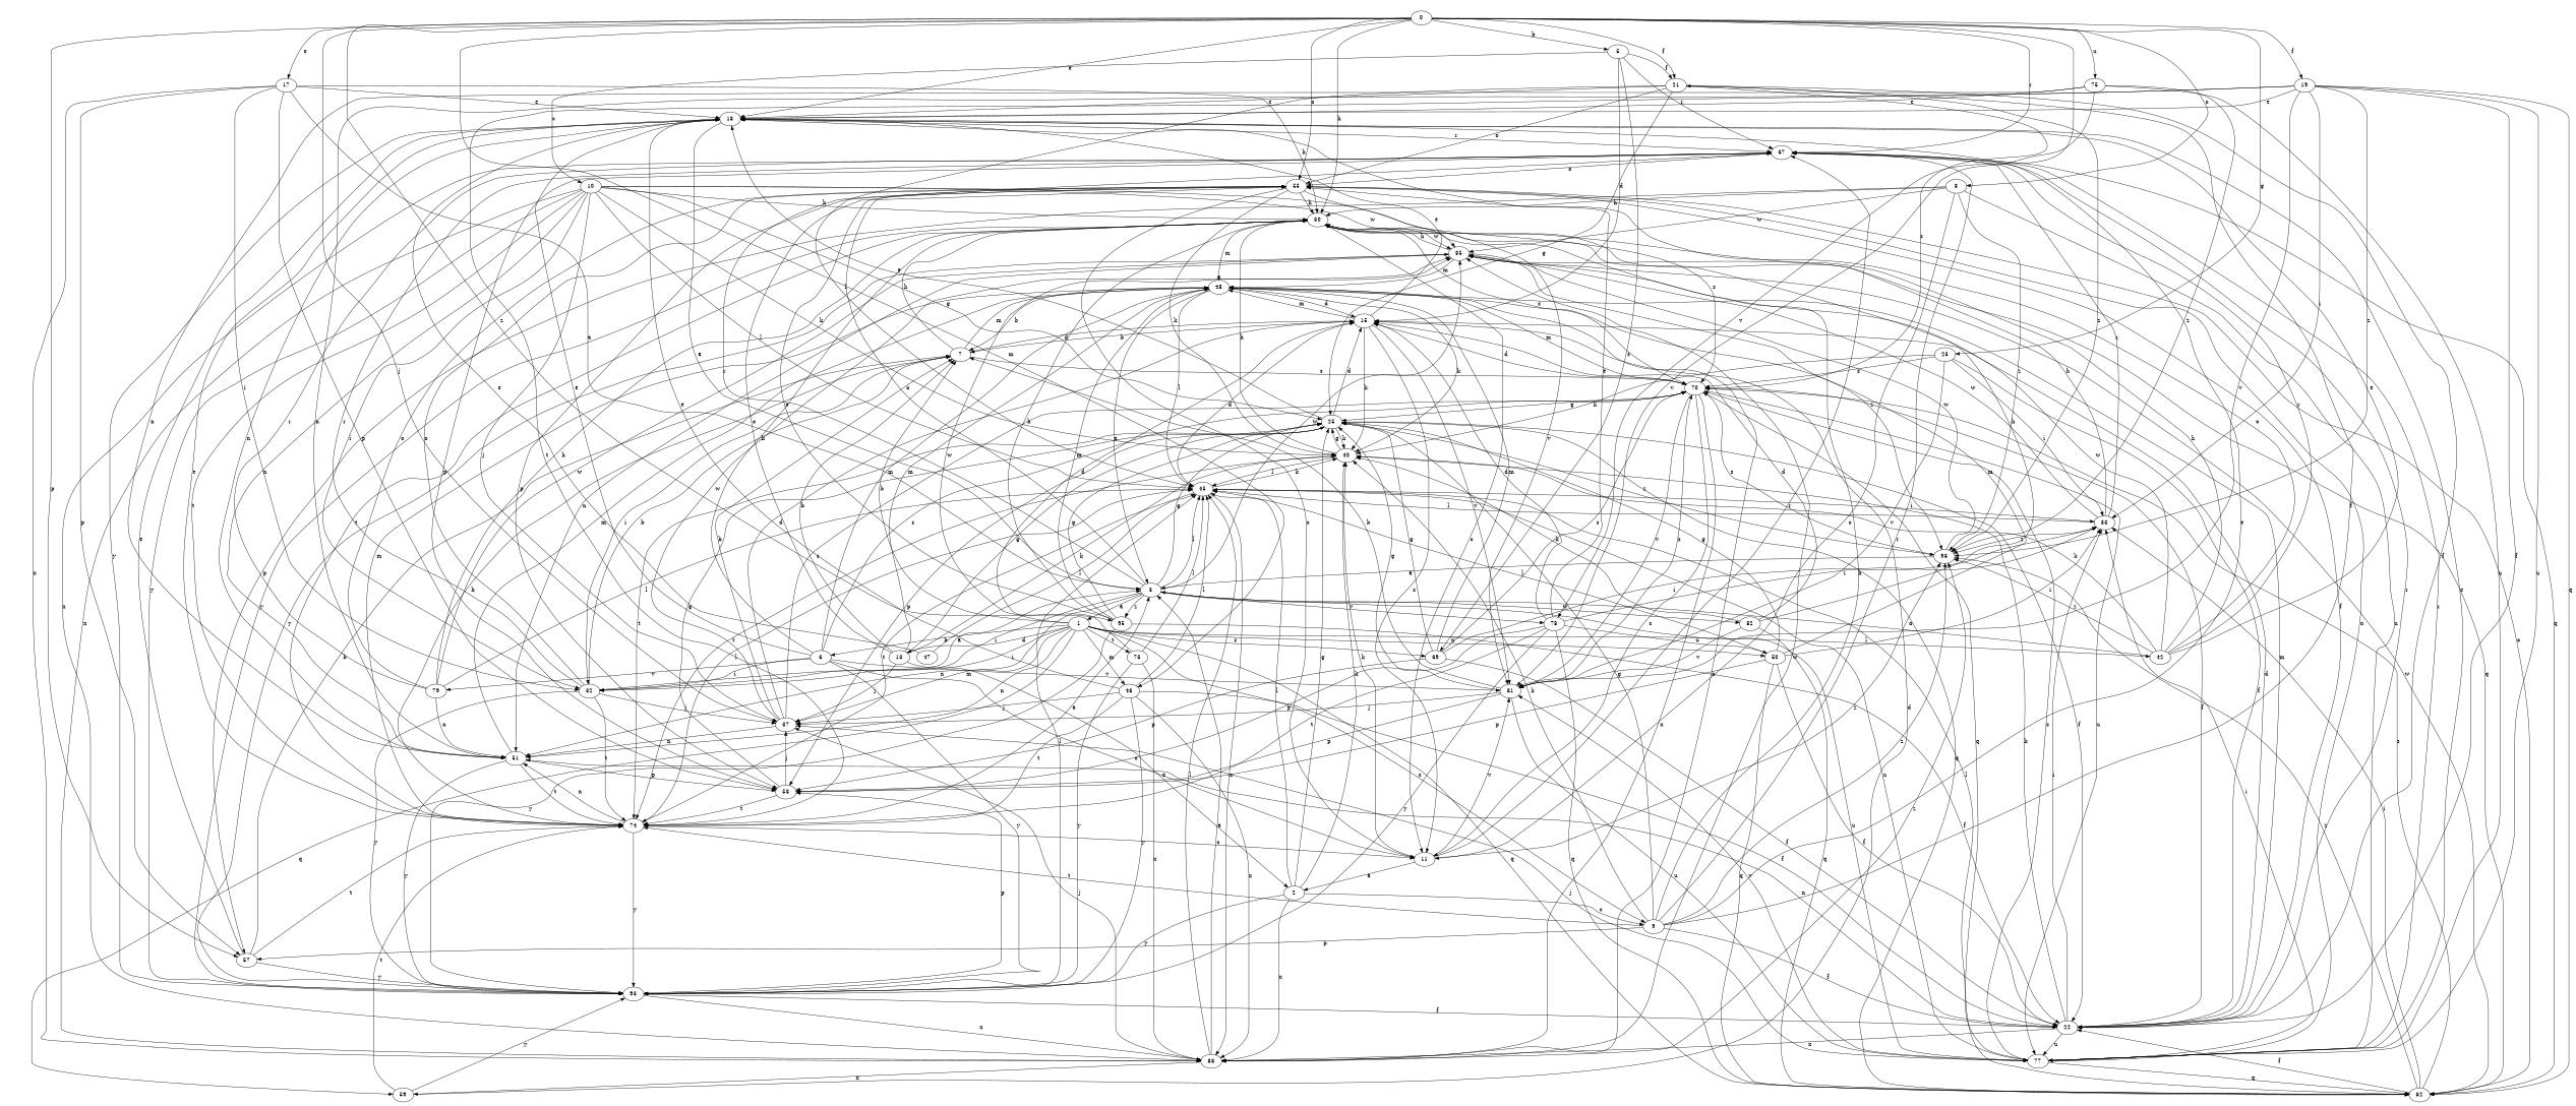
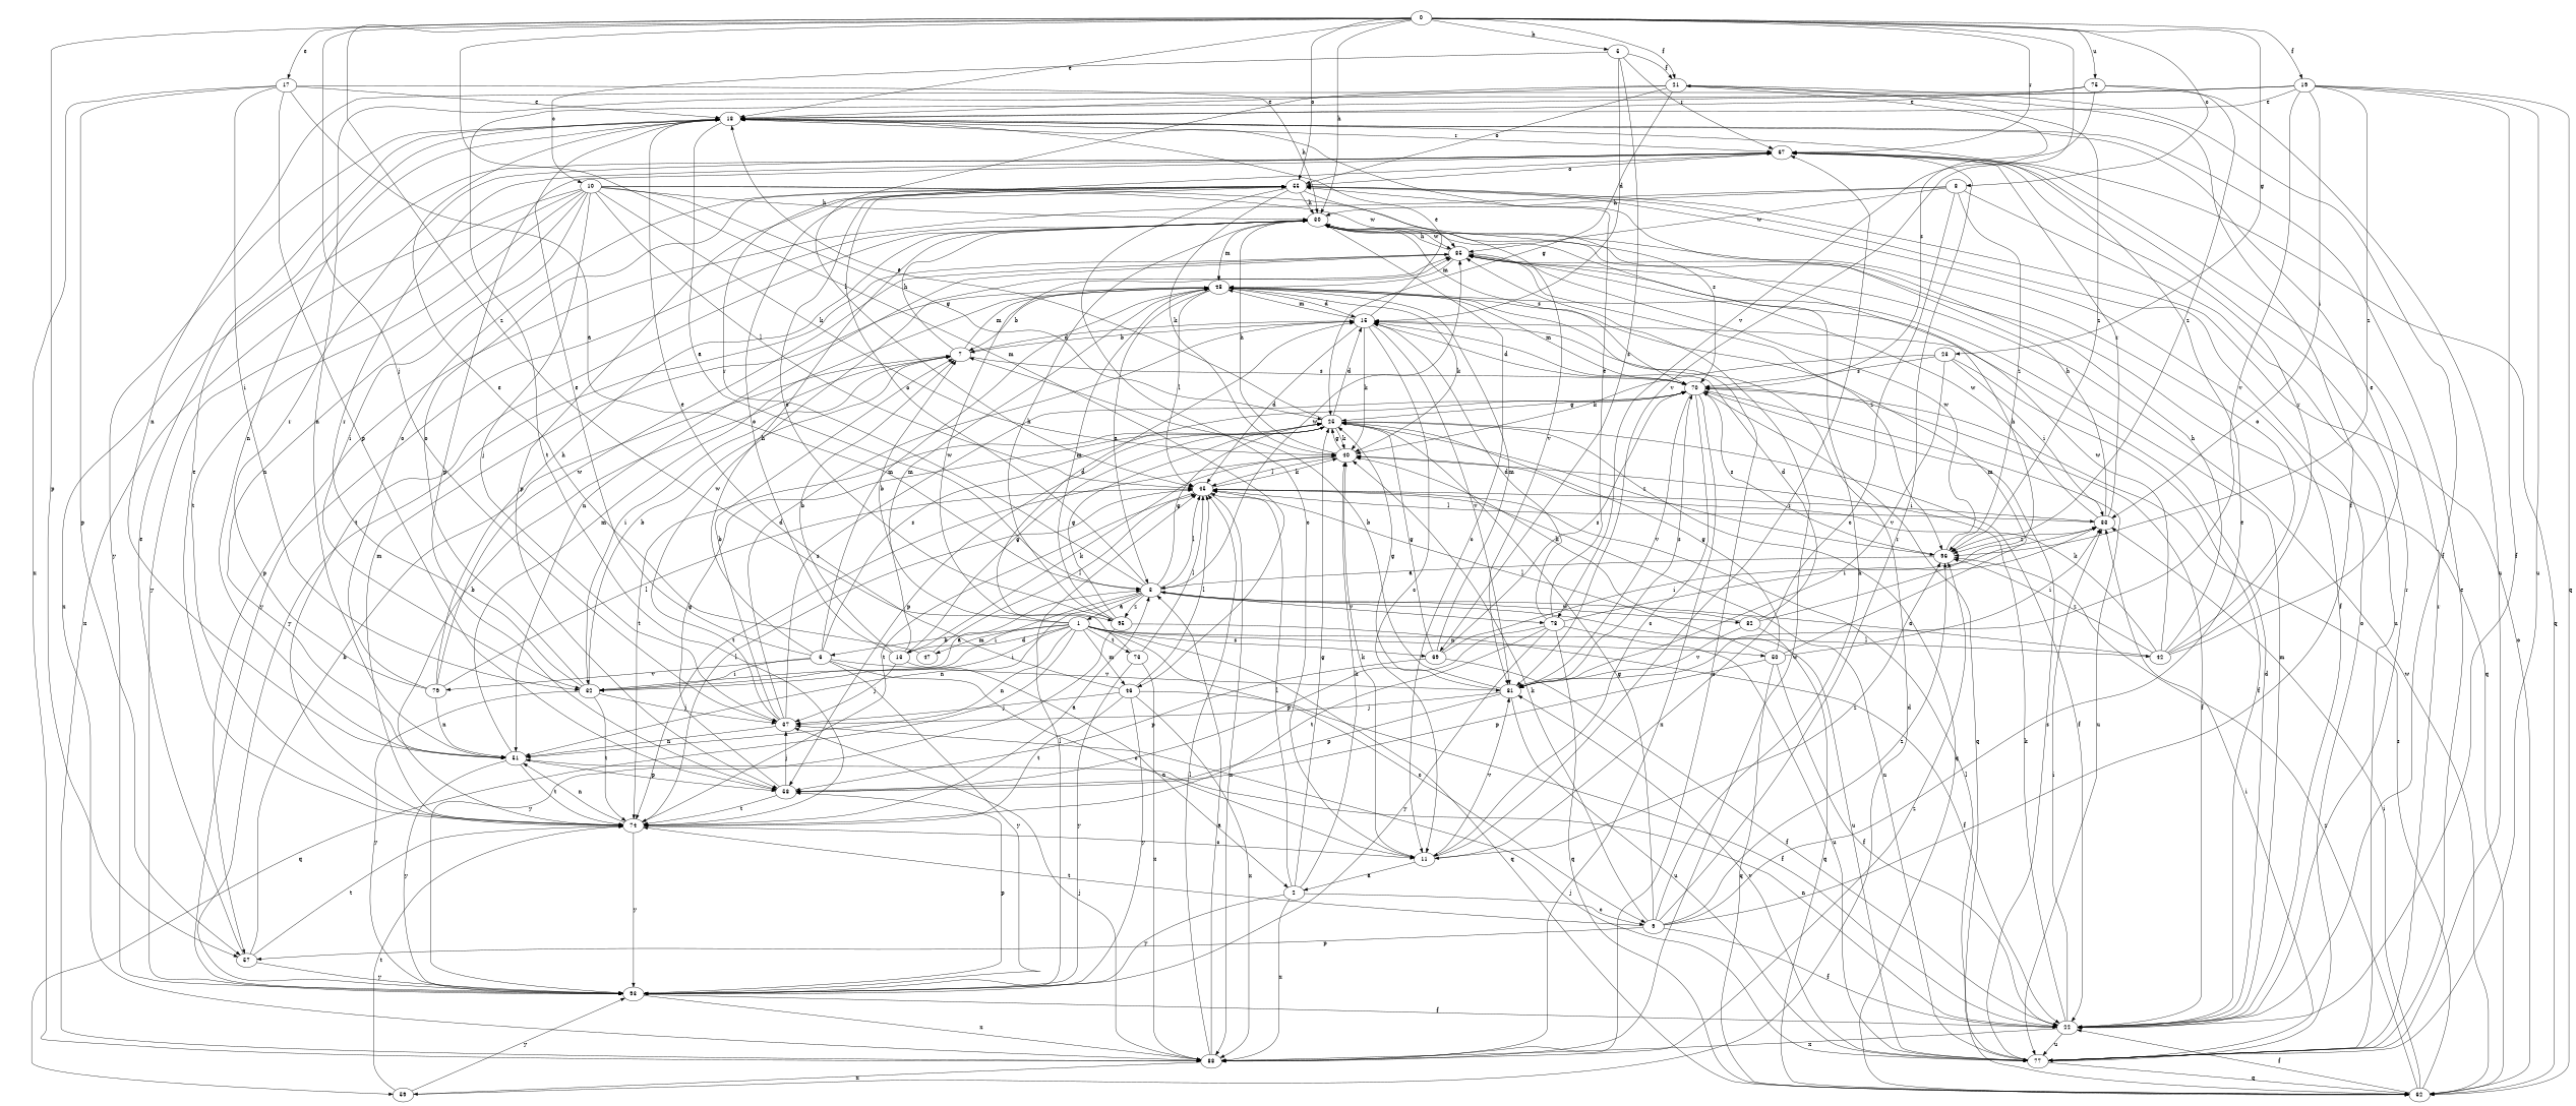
  strict digraph {
    0
    5
    8
    17
    18
    19
    21
    23
    30
    37
    46
    55
    57
    67
    75
    78
    95
    15
    69
    10
    77
    85
    11
    96
    32
    88
    3
    58
    51
    93
    62
    81
    22
    74
    33
    25
    45
    70
    40
    48
    7
    1
    6
    9
    13
    42
    47
    50
    59
    73
    79
    2
    82
    0 -> 5 [label=b]
    0 -> 8 [label=c]
    0 -> 17 [label=e]
    0 -> 18 [label=e]
    0 -> 19 [label=f]
    0 -> 21 [label=f]
    0 -> 23 [label=g]
    0 -> 30 [label=h]
    0 -> 37 [label=j]
    0 -> 46 [label=m]
    0 -> 55 [label=o]
    0 -> 57 [label=p]
    0 -> 67 [label=r]
    0 -> 75 [label=u]
    0 -> 78 [label=v]
    0 -> 95 [label=z]
    5 -> 21 [label=f]
    5 -> 67 [label=r]
    5 -> 15 [label=d]
    5 -> 69 [label=s]
    5 -> 10 [label=c]
    8 -> 30 [label=h]
    8 -> 57 [label=p]
    8 -> 77 [label=u]
    8 -> 85 [label=w]
    8 -> 11 [label=c]
    8 -> 96 [label=z]
    17 -> 18 [label=e]
    17 -> 30 [label=h]
    17 -> 57 [label=p]
    17 -> 32 [label=i]
    17 -> 88 [label=x]
    17 -> 3 [label=a]
    17 -> 58 [label=p]
    18 -> 67 [label=r]
    18 -> 3 [label=a]
    18 -> 51 [label=n]
    18 -> 93 [label=y]
    19 -> 18 [label=e]
    19 -> 77 [label=u]
    19 -> 96 [label=z]
    19 -> 51 [label=n]
    19 -> 62 [label=q]
    19 -> 81 [label=v]
    19 -> 22 [label=f]
    19 -> 74 [label=t]
    19 -> 33 [label=i]
    21 -> 18 [label=e]
    21 -> 55 [label=o]
    21 -> 96 [label=z]
    21 -> 22 [label=f]
    21 -> 25 [label=g]
    21 -> 45 [label=l]
    21 -> 70 [label=s]
    23 -> 81 [label=v]
    23 -> 22 [label=f]
    23 -> 33 [label=i]
    23 -> 70 [label=s]
    23 -> 40 [label=k]
    30 -> 85 [label=w]
    30 -> 11 [label=c]
    30 -> 93 [label=y]
    30 -> 74 [label=t]
    30 -> 70 [label=s]
    30 -> 48 [label=m]
    37 -> 15 [label=d]
    37 -> 85 [label=w]
    37 -> 51 [label=n]
    37 -> 70 [label=s]
    37 -> 7 [label=b]
    46 -> 18 [label=e]
    46 -> 37 [label=j]
    46 -> 88 [label=x]
    46 -> 93 [label=y]
    46 -> 22 [label=f]
    46 -> 74 [label=t]
    46 -> 45 [label=l]
    55 -> 30 [label=h]
    55 -> 11 [label=c]
    55 -> 58 [label=p]
    55 -> 81 [label=v]
    55 -> 22 [label=f]
    55 -> 40 [label=k]
    57 -> 18 [label=e]
    57 -> 93 [label=y]
    57 -> 74 [label=t]
    57 -> 7 [label=b]
    67 -> 55 [label=o]
    67 -> 88 [label=x]
    67 -> 58 [label=p]
    67 -> 62 [label=q]
    75 -> 18 [label=e]
    75 -> 77 [label=u]
    75 -> 96 [label=z]
    75 -> 51 [label=n]
    75 -> 81 [label=v]
    78 -> 18 [label=e]
    78 -> 15 [label=d]
-   78 -> 50 [label=u]
+   78 -> 77 [label=u]
    78 -> 58 [label=p]
    78 -> 93 [label=y]
    78 -> 62 [label=q]
    78 -> 74 [label=t]
    78 -> 33 [label=i]
    95 -> 30 [label=h]
    95 -> 55 [label=o]
    95 -> 93 [label=y]
    95 -> 22 [label=f]
    95 -> 25 [label=g]
    95 -> 48 [label=m]
    15 -> 18 [label=e]
    15 -> 11 [label=c]
    15 -> 81 [label=v]
    15 -> 40 [label=k]
    15 -> 48 [label=m]
    15 -> 7 [label=b]
    69 -> 58 [label=p]
    69 -> 22 [label=f]
    69 -> 33 [label=i]
    69 -> 25 [label=g]
    69 -> 70 [label=s]
    69 -> 48 [label=m]
    10 -> 30 [label=h]
    10 -> 37 [label=j]
    10 -> 85 [label=w]
    10 -> 32 [label=i]
    10 -> 88 [label=x]
    10 -> 51 [label=n]
    10 -> 93 [label=y]
    10 -> 74 [label=t]
    10 -> 25 [label=g]
    10 -> 45 [label=l]
    10 -> 70 [label=s]
    10 -> 40 [label=k]
    77 -> 18 [label=e]
    77 -> 37 [label=j]
    77 -> 55 [label=o]
    77 -> 67 [label=r]
    77 -> 62 [label=q]
    77 -> 81 [label=v]
    77 -> 33 [label=i]
    77 -> 45 [label=l]
    77 -> 70 [label=s]
    85 -> 30 [label=h]
    85 -> 96 [label=z]
    85 -> 51 [label=n]
    85 -> 93 [label=y]
    85 -> 62 [label=q]
    85 -> 48 [label=m]
    11 -> 67 [label=r]
    11 -> 96 [label=z]
    11 -> 81 [label=v]
    11 -> 40 [label=k]
    11 -> 2 [label=a]
    96 -> 85 [label=w]
    96 -> 3 [label=a]
    96 -> 70 [label=s]
    32 -> 37 [label=j]
    32 -> 55 [label=o]
    32 -> 67 [label=r]
    32 -> 3 [label=a]
    32 -> 93 [label=y]
    32 -> 74 [label=t]
    32 -> 7 [label=b]
    88 -> 37 [label=j]
    88 -> 85 [label=w]
    88 -> 96 [label=z]
    88 -> 3 [label=a]
    88 -> 45 [label=l]
    88 -> 59 [label=x]
    3 -> 55 [label=o]
    3 -> 67 [label=r]
    3 -> 78 [label=v]
    3 -> 95 [label=z]
    3 -> 77 [label=u]
    3 -> 85 [label=w]
    3 -> 32 [label=i]
    3 -> 51 [label=n]
    3 -> 25 [label=g]
    3 -> 45 [label=l]
    3 -> 1 [label=a]
    3 -> 82 [label=w]
    58 -> 37 [label=j]
    58 -> 74 [label=t]
    58 -> 25 [label=g]
    51 -> 58 [label=p]
    51 -> 93 [label=y]
    51 -> 74 [label=t]
    51 -> 48 [label=m]
    93 -> 88 [label=x]
    93 -> 58 [label=p]
    93 -> 22 [label=f]
    93 -> 45 [label=l]
    62 -> 55 [label=o]
    62 -> 85 [label=w]
    62 -> 96 [label=z]
    62 -> 22 [label=f]
    62 -> 33 [label=i]
    62 -> 70 [label=s]
    81 -> 37 [label=j]
    81 -> 77 [label=u]
    81 -> 58 [label=p]
    81 -> 25 [label=g]
    81 -> 70 [label=s]
    81 -> 7 [label=b]
    22 -> 67 [label=r]
    22 -> 15 [label=d]
    22 -> 77 [label=u]
    22 -> 88 [label=x]
    22 -> 51 [label=n]
    22 -> 33 [label=i]
    22 -> 40 [label=k]
    22 -> 48 [label=m]
    74 -> 18 [label=e]
    74 -> 11 [label=c]
    74 -> 3 [label=a]
    74 -> 51 [label=n]
    74 -> 93 [label=y]
    74 -> 45 [label=l]
    74 -> 48 [label=m]
    74 -> 7 [label=b]
    33 -> 30 [label=h]
    33 -> 67 [label=r]
    33 -> 85 [label=w]
    33 -> 96 [label=z]
    33 -> 45 [label=l]
    25 -> 18 [label=e]
    25 -> 15 [label=d]
    25 -> 96 [label=z]
    25 -> 58 [label=p]
    25 -> 62 [label=q]
    25 -> 22 [label=f]
    25 -> 74 [label=t]
    25 -> 40 [label=k]
-   45 -> 15 [label=d]
+   15 -> 45 [label=d]
    45 -> 77 [label=u]
    45 -> 88 [label=x]
    45 -> 74 [label=t]
    45 -> 33 [label=i]
    45 -> 40 [label=k]
    70 -> 15 [label=d]
    70 -> 77 [label=u]
    70 -> 11 [label=c]
    70 -> 88 [label=x]
    70 -> 62 [label=q]
    70 -> 81 [label=v]
    70 -> 22 [label=f]
    70 -> 25 [label=g]
    70 -> 48 [label=m]
    40 -> 30 [label=h]
    40 -> 74 [label=t]
    40 -> 25 [label=g]
    40 -> 45 [label=l]
    48 -> 15 [label=d]
    48 -> 88 [label=x]
    48 -> 3 [label=a]
    48 -> 45 [label=l]
    48 -> 40 [label=k]
    48 -> 7 [label=b]
    7 -> 30 [label=h]
    7 -> 15 [label=d]
    7 -> 32 [label=i]
    7 -> 70 [label=s]
    7 -> 48 [label=m]
    1 -> 46 [label=m]
    1 -> 15 [label=d]
    1 -> 69 [label=s]
    1 -> 32 [label=i]
    1 -> 51 [label=n]
    1 -> 62 [label=q]
    1 -> 7 [label=b]
    1 -> 6 [label=b]
    1 -> 9 [label=c]
    1 -> 13 [label=d]
    1 -> 42 [label=l]
-   1 -> 37 [label=m]
+   1 -> 47 [label=m]
    1 -> 50 [label=n]
    1 -> 59 [label=q]
    1 -> 73 [label=t]
    6 -> 18 [label=e]
    6 -> 30 [label=h]
    6 -> 11 [label=c]
    6 -> 32 [label=i]
    6 -> 93 [label=y]
    6 -> 81 [label=v]
    6 -> 70 [label=s]
    6 -> 48 [label=m]
    6 -> 79 [label=v]
    9 -> 18 [label=e]
    9 -> 21 [label=f]
    9 -> 30 [label=h]
    9 -> 57 [label=p]
    9 -> 67 [label=r]
    9 -> 96 [label=z]
    9 -> 22 [label=f]
    9 -> 74 [label=t]
    9 -> 25 [label=g]
    9 -> 40 [label=k]
    13 -> 37 [label=j]
    13 -> 55 [label=o]
    13 -> 25 [label=g]
    13 -> 40 [label=k]
    13 -> 48 [label=m]
    13 -> 7 [label=b]
    13 -> 2 [label=a]
    42 -> 18 [label=e]
    42 -> 30 [label=h]
    42 -> 55 [label=o]
    42 -> 67 [label=r]
    42 -> 85 [label=w]
    42 -> 96 [label=z]
    42 -> 3 [label=a]
    42 -> 40 [label=k]
    47 -> 18 [label=e]
    47 -> 45 [label=l]
    50 -> 58 [label=p]
    50 -> 62 [label=q]
    50 -> 22 [label=f]
    50 -> 33 [label=i]
    50 -> 25 [label=g]
    50 -> 45 [label=l]
    50 -> 48 [label=m]
    59 -> 15 [label=d]
    59 -> 93 [label=y]
    59 -> 74 [label=t]
    73 -> 85 [label=w]
    73 -> 88 [label=x]
    73 -> 93 [label=y]
    73 -> 45 [label=l]
    79 -> 30 [label=h]
    79 -> 55 [label=o]
    79 -> 67 [label=r]
    79 -> 85 [label=w]
    79 -> 51 [label=n]
    79 -> 45 [label=l]
    2 -> 88 [label=x]
    2 -> 93 [label=y]
    2 -> 25 [label=g]
    2 -> 45 [label=l]
    2 -> 40 [label=k]
    2 -> 9 [label=c]
    82 -> 30 [label=h]
    82 -> 15 [label=d]
    82 -> 62 [label=q]
    82 -> 81 [label=v]
    82 -> 40 [label=k]
  }
